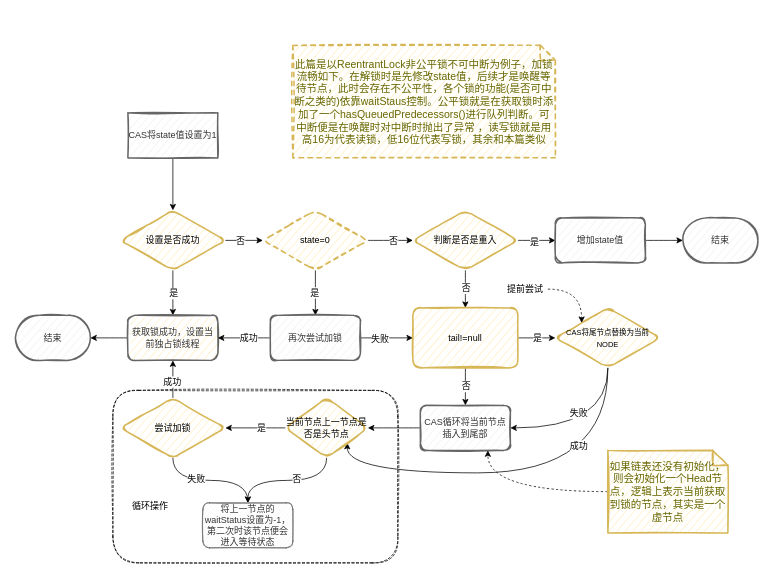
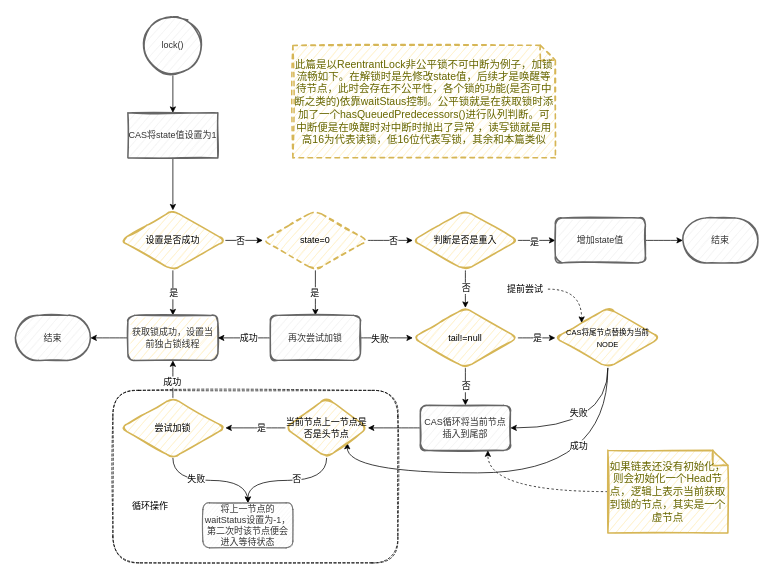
  <mxCell id="0" />
  <mxCell id="1" parent="0" />
  <mxCell id="2" value="" style="rounded=1;whiteSpace=wrap;html=1;sketch=1;fillColor=none;dashed=1;" parent="1" vertex="1"><mxGeometry x="150" y="520" width="380" height="230" as="geometry" /></mxCell>
+ <mxCell id="3" value="" style="edgeStyle=orthogonalEdgeStyle;rounded=0;orthogonalLoop=1;jettySize=auto;html=1;fontSize=12;" parent="1" source="4" target="6" edge="1"><mxGeometry relative="1" as="geometry" /></mxCell>
+ <mxCell id="4" value="&lt;font style=&quot;font-size: 12px;&quot;&gt;lock()&lt;/font&gt;" style="strokeWidth=2;html=1;shape=mxgraph.flowchart.start_2;whiteSpace=wrap;sketch=1;fillColor=#f5f5f5;fontColor=#333333;strokeColor=#666666;" parent="1" vertex="1"><mxGeometry x="190" y="20" width="80" height="80" as="geometry" /></mxCell>
  <mxCell id="5" value="" style="edgeStyle=orthogonalEdgeStyle;rounded=0;orthogonalLoop=1;jettySize=auto;html=1;fontSize=12;" parent="1" source="6" target="11" edge="1"><mxGeometry relative="1" as="geometry" /></mxCell>
  <mxCell id="6" value="CAS将state值设置为1" style="whiteSpace=wrap;html=1;fillColor=#f5f5f5;strokeColor=#666666;fontColor=#333333;strokeWidth=2;sketch=1;" parent="1" vertex="1"><mxGeometry x="170" y="150" width="120" height="60" as="geometry" /></mxCell>
  <mxCell id="7" value="" style="edgeStyle=orthogonalEdgeStyle;rounded=0;orthogonalLoop=1;jettySize=auto;html=1;fontSize=12;" parent="1" source="11" target="13" edge="1"><mxGeometry relative="1" as="geometry" /></mxCell>
  <mxCell id="8" value="是" style="edgeLabel;html=1;align=center;verticalAlign=middle;resizable=0;points=[];fontSize=12;" parent="7" vertex="1" connectable="0"><mxGeometry x="-0.372" relative="1" as="geometry"><mxPoint y="11" as="offset" /></mxGeometry></mxCell>
  <mxCell id="9" value="" style="edgeStyle=orthogonalEdgeStyle;rounded=0;orthogonalLoop=1;jettySize=auto;html=1;fontSize=12;entryX=0;entryY=0.5;entryDx=0;entryDy=0;" parent="1" source="11" target="18" edge="1"><mxGeometry relative="1" as="geometry"><mxPoint x="350" y="320" as="targetPoint" /></mxGeometry></mxCell>
  <mxCell id="10" value="否" style="edgeLabel;html=1;align=center;verticalAlign=middle;resizable=0;points=[];fontSize=12;" parent="9" vertex="1" connectable="0"><mxGeometry x="-0.236" y="-2" relative="1" as="geometry"><mxPoint y="-2" as="offset" /></mxGeometry></mxCell>
  <mxCell id="11" value="设置是否成功" style="rhombus;whiteSpace=wrap;html=1;fillColor=#fff2cc;strokeColor=#d6b656;strokeWidth=2;sketch=1;shadow=0;rounded=1;" parent="1" vertex="1"><mxGeometry x="160" y="280" width="140" height="80" as="geometry" /></mxCell>
  <mxCell id="12" style="edgeStyle=orthogonalEdgeStyle;curved=1;orthogonalLoop=1;jettySize=auto;html=1;exitX=0;exitY=0.5;exitDx=0;exitDy=0;entryX=1;entryY=0.5;entryDx=0;entryDy=0;entryPerimeter=0;fontSize=12;" parent="1" source="13" target="43" edge="1"><mxGeometry relative="1" as="geometry" /></mxCell>
  <mxCell id="13" value="获取锁成功，设置当前独占锁线程" style="whiteSpace=wrap;html=1;fillColor=#fff2cc;strokeColor=#666666;strokeWidth=2;sketch=1;shadow=0;rounded=1;fontColor=#333333;" parent="1" vertex="1"><mxGeometry x="170" y="420" width="120" height="60" as="geometry" /></mxCell>
  <mxCell id="14" value="" style="edgeStyle=orthogonalEdgeStyle;curved=1;orthogonalLoop=1;jettySize=auto;html=1;fontSize=12;" parent="1" source="18" target="23" edge="1"><mxGeometry relative="1" as="geometry"><Array as="points"><mxPoint x="420" y="400" /><mxPoint x="420" y="400" /></Array></mxGeometry></mxCell>
  <mxCell id="15" value="是" style="edgeLabel;html=1;align=center;verticalAlign=middle;resizable=0;points=[];fontSize=12;" parent="14" vertex="1" connectable="0"><mxGeometry x="-0.298" y="-2" relative="1" as="geometry"><mxPoint y="8" as="offset" /></mxGeometry></mxCell>
  <mxCell id="16" value="" style="edgeStyle=orthogonalEdgeStyle;curved=1;orthogonalLoop=1;jettySize=auto;html=1;fontSize=12;" parent="1" source="18" target="28" edge="1"><mxGeometry relative="1" as="geometry" /></mxCell>
  <mxCell id="17" value="否" style="edgeLabel;html=1;align=center;verticalAlign=middle;resizable=0;points=[];fontSize=12;" parent="16" vertex="1" connectable="0"><mxGeometry x="-0.233" relative="1" as="geometry"><mxPoint x="10" as="offset" /></mxGeometry></mxCell>
  <mxCell id="18" value="state=0" style="rhombus;whiteSpace=wrap;html=1;fillColor=#fff2cc;strokeColor=#d6b656;strokeWidth=2;sketch=1;shadow=0;rounded=1;dashed=1;" parent="1" vertex="1"><mxGeometry x="350" y="280" width="140" height="80" as="geometry" /></mxCell>
  <mxCell id="19" style="edgeStyle=orthogonalEdgeStyle;curved=1;orthogonalLoop=1;jettySize=auto;html=1;exitX=0;exitY=0.5;exitDx=0;exitDy=0;entryX=1;entryY=0.5;entryDx=0;entryDy=0;fontSize=12;" parent="1" source="23" target="13" edge="1"><mxGeometry relative="1" as="geometry" /></mxCell>
  <mxCell id="20" value="成功" style="edgeLabel;html=1;align=center;verticalAlign=middle;resizable=0;points=[];fontSize=12;" parent="19" vertex="1" connectable="0"><mxGeometry x="0.252" relative="1" as="geometry"><mxPoint x="14" as="offset" /></mxGeometry></mxCell>
  <mxCell id="21" style="edgeStyle=orthogonalEdgeStyle;curved=1;orthogonalLoop=1;jettySize=auto;html=1;exitX=1;exitY=0.5;exitDx=0;exitDy=0;entryX=0;entryY=0.5;entryDx=0;entryDy=0;fontSize=12;" parent="1" source="23" target="35" edge="1"><mxGeometry relative="1" as="geometry"><mxPoint x="560" y="450" as="targetPoint" /></mxGeometry></mxCell>
  <mxCell id="22" value="失败" style="edgeLabel;html=1;align=center;verticalAlign=middle;resizable=0;points=[];fontSize=12;" parent="21" vertex="1" connectable="0"><mxGeometry x="-0.283" y="-1" relative="1" as="geometry"><mxPoint as="offset" /></mxGeometry></mxCell>
  <mxCell id="23" value="再次尝试加锁" style="whiteSpace=wrap;html=1;fillColor=#f5f5f5;strokeColor=#666666;strokeWidth=2;sketch=1;shadow=0;rounded=1;fontColor=#333333;" parent="1" vertex="1"><mxGeometry x="360" y="420" width="120" height="60" as="geometry" /></mxCell>
  <mxCell id="24" value="" style="edgeStyle=orthogonalEdgeStyle;curved=1;orthogonalLoop=1;jettySize=auto;html=1;fontSize=12;" parent="1" source="28" target="30" edge="1"><mxGeometry relative="1" as="geometry" /></mxCell>
  <mxCell id="25" value="是" style="edgeLabel;html=1;align=center;verticalAlign=middle;resizable=0;points=[];fontSize=12;" parent="24" vertex="1" connectable="0"><mxGeometry x="-0.342" y="-3" relative="1" as="geometry"><mxPoint x="5" y="-2" as="offset" /></mxGeometry></mxCell>
  <mxCell id="26" value="" style="edgeStyle=orthogonalEdgeStyle;curved=1;orthogonalLoop=1;jettySize=auto;html=1;fontSize=12;entryX=0.5;entryY=0;entryDx=0;entryDy=0;" parent="1" source="28" target="35" edge="1"><mxGeometry relative="1" as="geometry"><mxPoint x="620" y="420" as="targetPoint" /></mxGeometry></mxCell>
  <mxCell id="27" value="否" style="edgeLabel;html=1;align=center;verticalAlign=middle;resizable=0;points=[];fontSize=12;" parent="26" vertex="1" connectable="0"><mxGeometry x="0.228" y="-1" relative="1" as="geometry"><mxPoint x="1" y="-8" as="offset" /></mxGeometry></mxCell>
  <mxCell id="28" value="判断是否是重入" style="rhombus;whiteSpace=wrap;html=1;fillColor=#fff2cc;strokeColor=#d6b656;strokeWidth=2;sketch=1;shadow=0;rounded=1;" parent="1" vertex="1"><mxGeometry x="550" y="280" width="140" height="80" as="geometry" /></mxCell>
  <mxCell id="29" style="edgeStyle=orthogonalEdgeStyle;curved=1;orthogonalLoop=1;jettySize=auto;html=1;exitX=1;exitY=0.5;exitDx=0;exitDy=0;entryX=0;entryY=0.5;entryDx=0;entryDy=0;entryPerimeter=0;fontSize=12;" parent="1" source="30" target="44" edge="1"><mxGeometry relative="1" as="geometry" /></mxCell>
  <mxCell id="30" value="增加state值" style="whiteSpace=wrap;html=1;fillColor=#f5f5f5;strokeColor=#666666;strokeWidth=2;sketch=1;shadow=0;rounded=1;fontColor=#333333;" parent="1" vertex="1"><mxGeometry x="740" y="290" width="120" height="60" as="geometry" /></mxCell>
  <mxCell id="31" value="" style="edgeStyle=orthogonalEdgeStyle;curved=1;orthogonalLoop=1;jettySize=auto;html=1;fontSize=12;entryX=0;entryY=0.5;entryDx=0;entryDy=0;" parent="1" source="35" target="40" edge="1"><mxGeometry relative="1" as="geometry"><mxPoint x="740" y="450" as="targetPoint" /></mxGeometry></mxCell>
  <mxCell id="32" value="是" style="edgeLabel;html=1;align=center;verticalAlign=middle;resizable=0;points=[];fontSize=12;" parent="31" vertex="1" connectable="0"><mxGeometry x="-0.696" y="-1" relative="1" as="geometry"><mxPoint x="17" y="-1" as="offset" /></mxGeometry></mxCell>
  <mxCell id="33" value="" style="edgeStyle=orthogonalEdgeStyle;curved=1;orthogonalLoop=1;jettySize=auto;html=1;fontSize=10;" parent="1" source="35" target="42" edge="1"><mxGeometry relative="1" as="geometry" /></mxCell>
  <mxCell id="34" value="否" style="edgeLabel;html=1;align=center;verticalAlign=middle;resizable=0;points=[];fontSize=12;" parent="33" vertex="1" connectable="0"><mxGeometry x="-0.707" y="-1" relative="1" as="geometry"><mxPoint x="1" y="17" as="offset" /></mxGeometry></mxCell>
- <mxCell id="35" value="tail!=null" style="whiteSpace=wrap;html=1;fillColor=#fff2cc;strokeColor=#d6b656;strokeWidth=2;sketch=1;shadow=0;rounded=1;" parent="1" vertex="1"><mxGeometry x="550" y="410" width="140" height="80" as="geometry" /></mxCell>
+ <mxCell id="35" value="tail!=null" style="rhombus;whiteSpace=wrap;html=1;fillColor=#fff2cc;strokeColor=#d6b656;strokeWidth=2;sketch=1;shadow=0;rounded=1;" parent="1" vertex="1"><mxGeometry x="550" y="410" width="140" height="80" as="geometry" /></mxCell>
  <mxCell id="36" style="edgeStyle=orthogonalEdgeStyle;curved=1;orthogonalLoop=1;jettySize=auto;html=1;exitX=0.5;exitY=1;exitDx=0;exitDy=0;entryX=1;entryY=0.5;entryDx=0;entryDy=0;fontSize=12;" parent="1" source="40" target="42" edge="1"><mxGeometry relative="1" as="geometry" /></mxCell>
  <mxCell id="37" value="失败" style="edgeLabel;html=1;align=center;verticalAlign=middle;resizable=0;points=[];fontSize=12;" parent="36" vertex="1" connectable="0"><mxGeometry x="-0.525" y="-22" relative="1" as="geometry"><mxPoint x="-18" y="10" as="offset" /></mxGeometry></mxCell>
  <mxCell id="38" style="edgeStyle=orthogonalEdgeStyle;curved=1;orthogonalLoop=1;jettySize=auto;html=1;exitX=0.5;exitY=1;exitDx=0;exitDy=0;entryX=1;entryY=1;entryDx=0;entryDy=0;fontSize=12;" parent="1" source="40" target="51" edge="1"><mxGeometry relative="1" as="geometry"><Array as="points"><mxPoint x="810" y="630" /><mxPoint x="463" y="630" /></Array></mxGeometry></mxCell>
  <mxCell id="39" value="成功" style="edgeLabel;html=1;align=center;verticalAlign=middle;resizable=0;points=[];fontSize=12;" parent="38" vertex="1" connectable="0"><mxGeometry x="-0.318" y="-37" relative="1" as="geometry"><mxPoint as="offset" /></mxGeometry></mxCell>
  <mxCell id="40" value="&lt;font style=&quot;font-size: 10px;&quot;&gt;CAS将尾节点替换为当前NODE&lt;/font&gt;" style="rhombus;whiteSpace=wrap;html=1;fillColor=#fff2cc;strokeColor=#d6b656;strokeWidth=2;sketch=1;shadow=0;rounded=1;" parent="1" vertex="1"><mxGeometry x="740" y="410" width="140" height="80" as="geometry" /></mxCell>
  <mxCell id="41" style="edgeStyle=orthogonalEdgeStyle;curved=1;orthogonalLoop=1;jettySize=auto;html=1;exitX=0;exitY=0.5;exitDx=0;exitDy=0;entryX=1;entryY=0.5;entryDx=0;entryDy=0;fontSize=12;" parent="1" source="42" target="51" edge="1"><mxGeometry relative="1" as="geometry" /></mxCell>
  <mxCell id="42" value="CAS循环将当前节点插入到尾部" style="whiteSpace=wrap;html=1;fillColor=#f5f5f5;strokeColor=#666666;strokeWidth=2;sketch=1;shadow=0;rounded=1;fontColor=#333333;" parent="1" vertex="1"><mxGeometry x="560" y="540" width="120" height="60" as="geometry" /></mxCell>
  <mxCell id="43" value="结束" style="strokeWidth=2;html=1;shape=mxgraph.flowchart.terminator;whiteSpace=wrap;rounded=1;shadow=0;sketch=1;fontSize=12;fillColor=#f5f5f5;fontColor=#333333;strokeColor=#666666;" parent="1" vertex="1"><mxGeometry x="20" y="420" width="100" height="60" as="geometry" /></mxCell>
  <mxCell id="44" value="结束" style="strokeWidth=2;html=1;shape=mxgraph.flowchart.terminator;whiteSpace=wrap;rounded=1;shadow=0;sketch=1;fontSize=12;fillColor=#f5f5f5;fontColor=#333333;strokeColor=#666666;" parent="1" vertex="1"><mxGeometry x="910" y="290" width="100" height="60" as="geometry" /></mxCell>
  <mxCell id="45" style="edgeStyle=orthogonalEdgeStyle;curved=1;orthogonalLoop=1;jettySize=auto;html=1;exitX=1;exitY=0.5;exitDx=0;exitDy=0;entryX=0;entryY=0;entryDx=0;entryDy=0;dashed=1;fontSize=12;" parent="1" source="46" target="40" edge="1"><mxGeometry relative="1" as="geometry" /></mxCell>
  <mxCell id="46" value="提前尝试" style="text;html=1;align=center;verticalAlign=middle;whiteSpace=wrap;rounded=0;shadow=0;sketch=1;fontSize=12;glass=0;" parent="1" vertex="1"><mxGeometry x="670" y="370" width="60" height="30" as="geometry" /></mxCell>
  <mxCell id="47" value="" style="edgeStyle=orthogonalEdgeStyle;curved=1;orthogonalLoop=1;jettySize=auto;html=1;fontSize=12;entryX=1;entryY=0.5;entryDx=0;entryDy=0;" parent="1" source="51" target="56" edge="1"><mxGeometry relative="1" as="geometry"><mxPoint x="290" y="570" as="targetPoint" /></mxGeometry></mxCell>
  <mxCell id="48" value="是" style="edgeLabel;html=1;align=center;verticalAlign=middle;resizable=0;points=[];fontSize=12;" parent="47" vertex="1" connectable="0"><mxGeometry x="0.671" y="1" relative="1" as="geometry"><mxPoint x="34" y="-1" as="offset" /></mxGeometry></mxCell>
  <mxCell id="49" style="edgeStyle=orthogonalEdgeStyle;curved=1;orthogonalLoop=1;jettySize=auto;html=1;exitX=0.5;exitY=1;exitDx=0;exitDy=0;entryX=0.5;entryY=0;entryDx=0;entryDy=0;fontSize=12;" parent="1" source="51" target="59" edge="1"><mxGeometry relative="1" as="geometry"><mxPoint x="330" y="680" as="targetPoint" /></mxGeometry></mxCell>
  <mxCell id="50" value="否" style="edgeLabel;html=1;align=center;verticalAlign=middle;resizable=0;points=[];fontSize=12;" parent="49" vertex="1" connectable="0"><mxGeometry x="-0.136" y="-3" relative="1" as="geometry"><mxPoint as="offset" /></mxGeometry></mxCell>
  <mxCell id="51" value="当前节点上一节点是否是头节点" style="rhombus;whiteSpace=wrap;html=1;fillColor=#fff2cc;strokeColor=#d6b656;strokeWidth=2;sketch=1;shadow=0;rounded=1;" parent="1" vertex="1"><mxGeometry x="380" y="530" width="110" height="80" as="geometry" /></mxCell>
  <mxCell id="52" style="edgeStyle=orthogonalEdgeStyle;curved=1;orthogonalLoop=1;jettySize=auto;html=1;exitX=0.5;exitY=0;exitDx=0;exitDy=0;entryX=0.5;entryY=1;entryDx=0;entryDy=0;fontSize=12;" parent="1" source="56" target="13" edge="1"><mxGeometry relative="1" as="geometry" /></mxCell>
  <mxCell id="53" value="成功" style="edgeLabel;html=1;align=center;verticalAlign=middle;resizable=0;points=[];fontSize=12;rotation=0;" parent="52" vertex="1" connectable="0"><mxGeometry x="0.35" y="1" relative="1" as="geometry"><mxPoint x="-1" y="12" as="offset" /></mxGeometry></mxCell>
  <mxCell id="54" value="" style="edgeStyle=orthogonalEdgeStyle;curved=1;orthogonalLoop=1;jettySize=auto;html=1;fontSize=12;entryX=0.5;entryY=0;entryDx=0;entryDy=0;endArrow=open;" parent="1" source="56" target="59" edge="1"><mxGeometry relative="1" as="geometry"><mxPoint x="330" y="680" as="targetPoint" /></mxGeometry></mxCell>
  <mxCell id="55" value="失败" style="edgeLabel;html=1;align=center;verticalAlign=middle;resizable=0;points=[];fontSize=12;" parent="54" vertex="1" connectable="0"><mxGeometry x="-0.743" y="1" relative="1" as="geometry"><mxPoint x="29" y="7" as="offset" /></mxGeometry></mxCell>
  <mxCell id="56" value="尝试加锁" style="rhombus;whiteSpace=wrap;html=1;fillColor=#fff2cc;strokeColor=#d6b656;strokeWidth=2;sketch=1;shadow=0;rounded=1;" parent="1" vertex="1"><mxGeometry x="160" y="530" width="140" height="80" as="geometry" /></mxCell>
  <mxCell id="57" style="edgeStyle=orthogonalEdgeStyle;orthogonalLoop=1;jettySize=auto;html=1;exitX=0;exitY=0.5;exitDx=0;exitDy=0;exitPerimeter=0;entryX=0.75;entryY=1;entryDx=0;entryDy=0;curved=1;dashed=1;" parent="1" source="58" target="42" edge="1"><mxGeometry relative="1" as="geometry" /></mxCell>
  <mxCell id="58" value="如果链表还没有初始化，则会初始化一个Head节点，逻辑上表示当前获取到锁的节点，其实是一个虚节点" style="shape=note;strokeWidth=2;fontSize=14;size=20;whiteSpace=wrap;html=1;fillColor=#fff2cc;strokeColor=#d6b656;fontColor=#666600;sketch=1;" parent="1" vertex="1"><mxGeometry x="810" y="600" width="160" height="110" as="geometry" /></mxCell>
  <mxCell id="59" value="将上一节点的waitStatus设置为-1，第二次时该节点便会进入等待状态" style="rounded=1;whiteSpace=wrap;html=1;sketch=1;fillColor=#f5f5f5;fontColor=#333333;strokeColor=#666666;" parent="1" vertex="1"><mxGeometry x="270" y="670" width="120" height="60" as="geometry" /></mxCell>
  <mxCell id="60" value="循环操作" style="text;html=1;strokeColor=none;fillColor=none;align=center;verticalAlign=middle;whiteSpace=wrap;rounded=0;dashed=1;sketch=1;" parent="1" vertex="1"><mxGeometry x="170" y="660" width="60" height="30" as="geometry" /></mxCell>
  <mxCell id="61" value="此篇是以ReentrantLock非公平锁不可中断为例子，加锁流畅如下。在解锁时是先修改state值，后续才是唤醒等待节点，此时会存在不公平性，各个锁的功能(是否可中断之类的)依靠waitStaus控制。公平锁就是在获取锁时添加了一个hasQueuedPredecessors()进行队列判断。可中断便是在唤醒时对中断时抛出了异常 ，读写锁就是用高16为代表读锁，低16位代表写锁，其余和本篇类似" style="shape=note;strokeWidth=2;fontSize=14;size=20;whiteSpace=wrap;html=1;fillColor=#fff2cc;strokeColor=#d6b656;fontColor=#666600;rounded=1;dashed=1;sketch=1;" parent="1" vertex="1"><mxGeometry x="390" y="60" width="350" height="150" as="geometry" /></mxCell>
